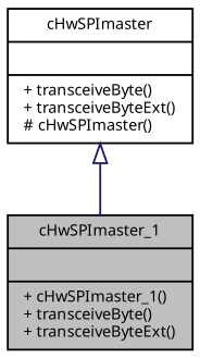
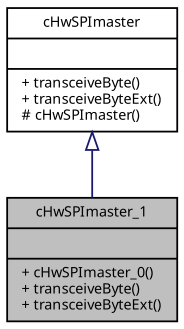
  digraph {
    node [color=black fontname=Sans fontsize=8 shape=record style=filled]
-   n1 [fillcolor=grey75 fontcolor=black height=0.2 label="{cHwSPImaster_1\n||+ cHwSPImaster_1()\l+ transceiveByte()\l+ transceiveByteExt()\l}" width=0.4]
+   n1 [fillcolor=grey75 fontcolor=black height=0.2 label="{cHwSPImaster_1\n||+ cHwSPImaster_0()\l+ transceiveByte()\l+ transceiveByteExt()\l}" width=0.4]
    n2 [fillcolor=white height=0.2 label="{cHwSPImaster\n||+ transceiveByte()\l+ transceiveByteExt()\l# cHwSPImaster()\l}" width=0.4]
    n2 -> n1 [arrowtail=onormal color=midnightblue dir=back fontname=Sans fontsize=8 labelfontname=Sans labelfontsize=8 style=solid]
  }
